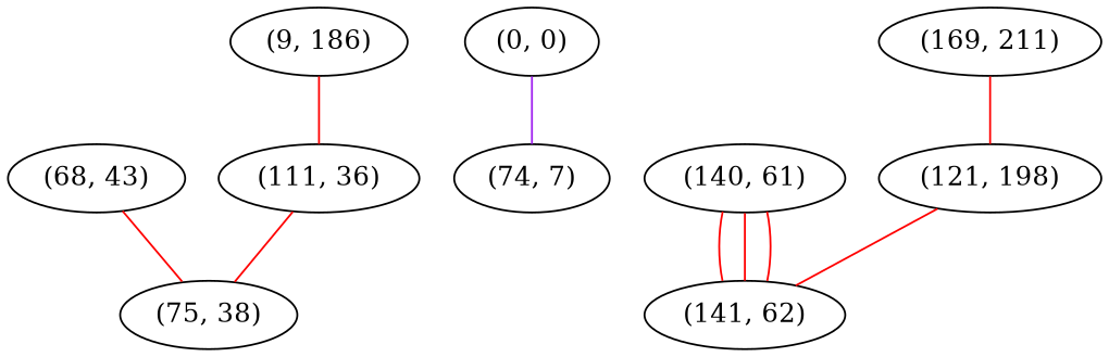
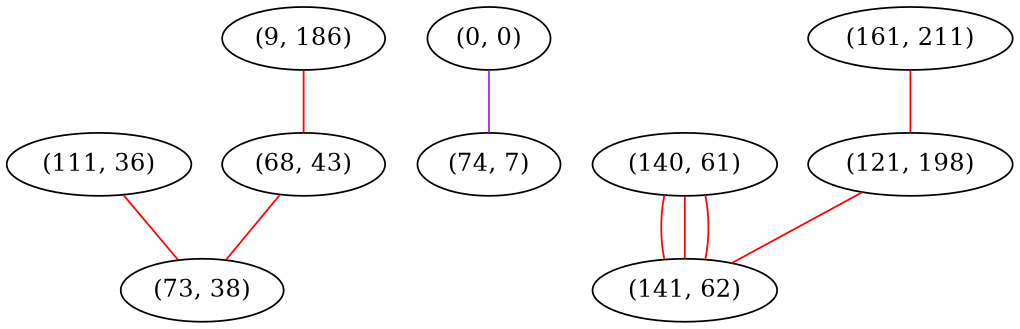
  graph {
    edge [color=red weight=1]
    n1 [label="(68, 43)"]
    "(9, 186)"
-   "(73, 38)" [label="(75, 38)"]
+   "(73, 38)"
    "(0, 0)"
    "(74, 7)"
    "(111, 36)"
    "(140, 61)"
    "(141, 62)"
    n9 [label="(121, 198)"]
-   "(161, 211)" [label="(169, 211)"]
+   "(161, 211)"
    n1 -- "(73, 38)"
-   "(9, 186)" -- "(111, 36)"
+   "(9, 186)" -- n1
    "(0, 0)" -- "(74, 7)" [color=purple weight=4]
    "(111, 36)" -- "(73, 38)"
    "(140, 61)" -- "(141, 62)"
    "(140, 61)" -- "(141, 62)"
    "(140, 61)" -- "(141, 62)"
    n9 -- "(141, 62)"
    "(161, 211)" -- n9
  }
